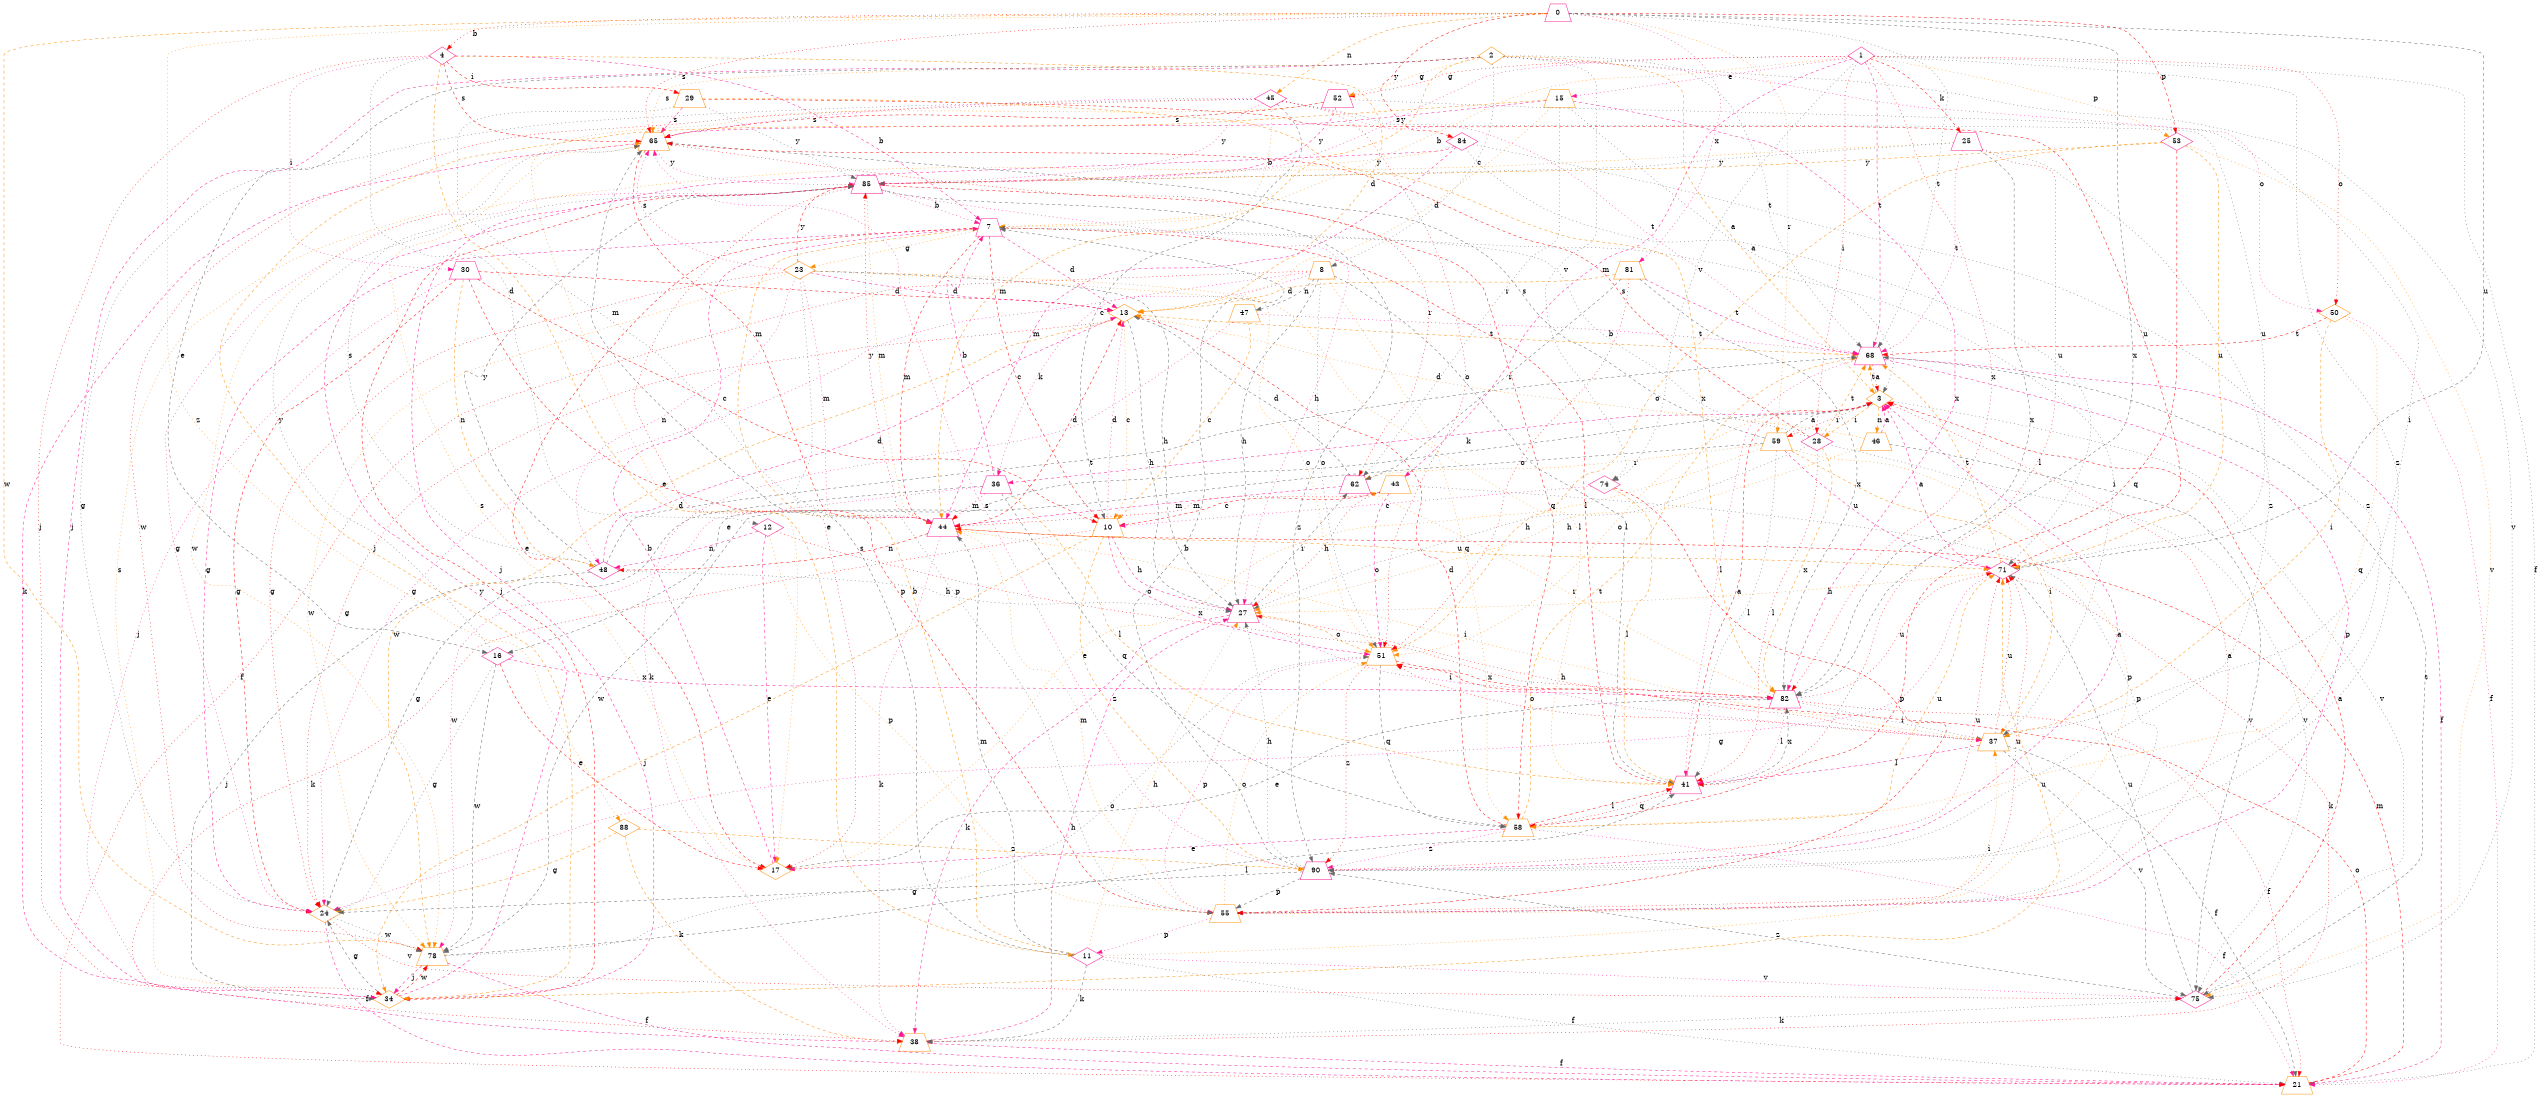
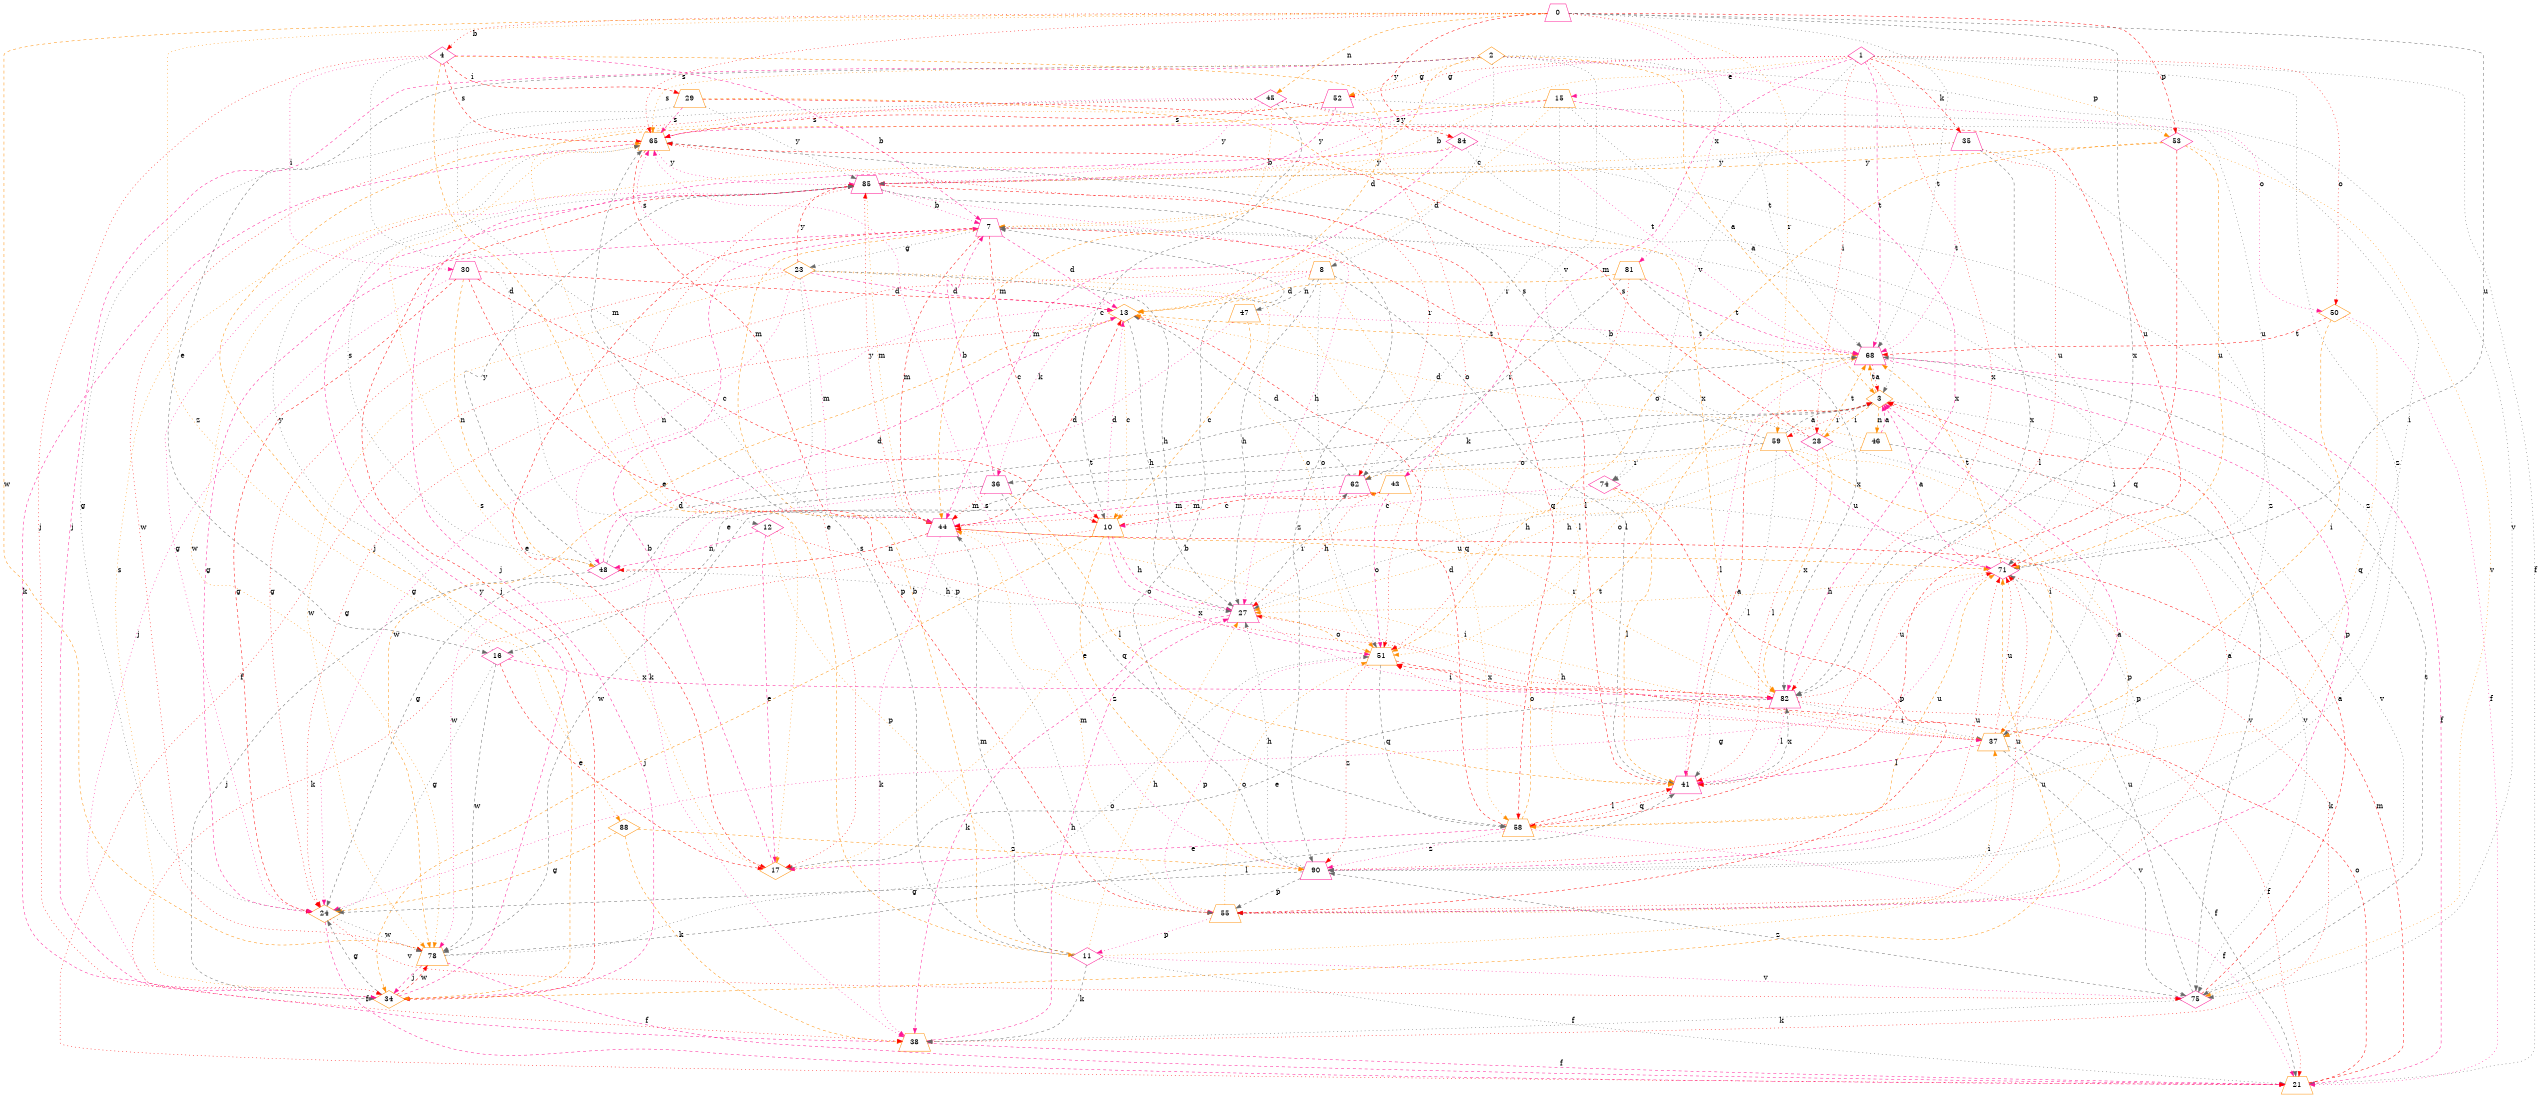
  strict digraph {
    node [color=deeppink shape=trapezium]
    edge [color=gray40 style=dashed]
    0
    4 [shape=diamond]
    45 [shape=diamond]
    53 [shape=diamond]
    59 [color=darkorange]
    65 [color=darkorange]
    68
    71 [shape=diamond]
    78 [color=darkorange]
    81 [color=darkorange]
    82
    84 [shape=diamond]
    88 [color=darkorange shape=diamond]
    7
    34 [color=darkorange shape=diamond]
    11 [shape=diamond]
    12 [shape=diamond]
    13 [color=darkorange shape=diamond]
    29 [color=darkorange]
    30
    85
    51 [color=darkorange]
    10 [color=darkorange]
    24 [color=darkorange shape=diamond]
    75 [shape=diamond]
    58 [color=darkorange]
    3 [color=darkorange shape=diamond]
    17 [color=darkorange shape=diamond]
    n29 [color=darkorange label=37]
    41
    55 [color=darkorange]
    62
    44
    38 [color=darkorange]
    21 [color=darkorange]
    27
    90
    1 [shape=diamond]
    15 [color=darkorange]
    n40 [label=52]
    28 [shape=diamond]
-   35 [label=25]
+   35
    43 [color=darkorange]
    50 [color=darkorange shape=diamond]
    74 [shape=diamond]
    23 [color=darkorange shape=diamond]
    2 [color=darkorange shape=diamond]
    8 [color=darkorange]
    16 [shape=diamond]
    36
    46 [color=darkorange]
    47 [color=darkorange]
    48 [shape=diamond]
    0 -> 4 [color=red label=b style=dotted]
    0 -> 45 [color=darkorange label=n]
    0 -> 53 [color=red label=p]
    0 -> 59 [color=darkorange label=r style=dotted]
    0 -> 65 [color=red label=s style=dotted]
    0 -> 68 [label=t style=dotted]
    0 -> 71 [label=u]
    0 -> 78 [color=darkorange label=w]
    0 -> 81 [color=deeppink label=x style=dotted]
    0 -> 82 [label=x]
    0 -> 84 [color=red label=y]
    0 -> 88 [color=darkorange label=z style=dotted]
    4 -> 65 [color=red label=s]
    4 -> 7 [color=deeppink label=b]
    4 -> 34 [color=red label=j style=dotted]
    4 -> 11 [color=darkorange label=d]
    4 -> 12 [label=d style=dotted]
    4 -> 13 [color=darkorange label=d]
    4 -> 29 [color=red label=i]
    4 -> 30 [color=deeppink label=i style=dotted]
    45 -> 65 [color=deeppink label=s style=dotted]
    45 -> 68 [color=deeppink label=t style=dotted]
    45 -> 71 [label=u style=dotted]
    45 -> 78 [color=red label=w style=dotted]
    45 -> 7 [color=darkorange label=b style=dotted]
    45 -> 85 [color=deeppink label=y style=dotted]
    45 -> 51 [color=red label=o style=dotted]
    45 -> 10 [label=c]
    45 -> 24 [label=g style=dotted]
    53 -> 71 [color=darkorange label=u]
    53 -> 85 [color=darkorange label=y]
    53 -> 51 [color=darkorange label=o]
    53 -> 75 [color=darkorange label=v style=dotted]
    53 -> 58 [color=red label=q]
    59 -> 65 [label=s]
    59 -> 71 [color=deeppink label=u]
    59 -> 78 [label=w]
    59 -> 3 [label=a]
    59 -> 17 [color=darkorange label=e style=dotted]
    59 -> n29 [color=darkorange label=i]
    59 -> 41 [label=l style=dotted]
    59 -> 55 [color=darkorange label=p style=dotted]
    59 -> 62 [color=darkorange label=r style=dotted]
    65 -> 85 [color=deeppink label=y style=dotted]
    65 -> 62 [color=red label=r style=dotted]
    65 -> 44 [color=red label=m]
    65 -> 38 [color=deeppink label=k]
    68 -> 3 [color=red label=a style=dotted]
    68 -> 41 [color=deeppink label=l style=dotted]
    68 -> 55 [color=deeppink label=p]
    68 -> 21 [color=deeppink label=f]
    71 -> 68 [color=darkorange label=t]
    71 -> 24 [color=deeppink label=g style=dotted]
    71 -> 3 [color=deeppink label=a]
    71 -> 38 [color=red label=k style=dotted]
    71 -> 27 [color=darkorange label=h style=dotted]
    78 -> 34 [color=deeppink label=j]
    78 -> 51 [label=o style=dotted]
    78 -> 41 [label=l]
    78 -> 21 [color=deeppink label=f]
    81 -> 68 [color=deeppink label=t]
    81 -> 82 [label=x]
    81 -> 13 [color=darkorange label=d]
    81 -> 51 [color=red label=o style=dotted]
    81 -> 62 [label=r]
    82 -> 71 [color=red label=u style=dotted]
    82 -> 17 [label=e]
    82 -> n29 [label=i style=dotted]
    82 -> 41 [color=deeppink label=l style=dotted]
    82 -> 62 [color=darkorange label=r style=dotted]
    82 -> 21 [color=red label=f style=dotted]
    84 -> 71 [label=u style=dotted]
    84 -> 34 [color=deeppink label=j]
    84 -> 85 [color=darkorange label=y style=dotted]
    84 -> 44 [color=deeppink label=m]
    84 -> 90 [label=z style=dotted]
    88 -> 24 [color=darkorange label=g]
    88 -> 38 [color=darkorange label=k]
    88 -> 90 [color=darkorange label=z]
    7 -> 13 [color=deeppink label=d]
    7 -> 10 [color=red label=c]
    7 -> 24 [color=deeppink label=g]
    7 -> 17 [color=red label=e]
    7 -> n29 [label=i style=dotted]
    7 -> 41 [color=red label=l]
    7 -> 44 [color=red label=m]
-   7 -> 23 [color=darkorange label=g style=dotted]
+   7 -> 23 [label=g style=dotted]
    34 -> 65 [color=darkorange label=s style=dotted]
    34 -> 71 [color=darkorange label=u]
    34 -> 78 [color=red label=w]
    34 -> 85 [color=deeppink label=y]
    34 -> 24 [label=g]
    11 -> 65 [label=s]
    11 -> 7 [color=darkorange label=b]
    11 -> 75 [color=deeppink label=v style=dotted]
    11 -> n29 [color=darkorange label=i style=dotted]
    11 -> 44 [label=m]
    11 -> 38 [label=k]
    11 -> 21 [label=f style=dotted]
    11 -> 27 [color=darkorange label=h style=dotted]
    12 -> 82 [color=red label=x style=dotted]
    12 -> 17 [color=deeppink label=e]
    12 -> 55 [color=darkorange label=p style=dotted]
    12 -> 48 [color=deeppink label=n]
    13 -> 68 [color=darkorange label=t]
    13 -> 78 [color=darkorange label=w]
    13 -> 10 [color=darkorange label=c style=dotted]
    13 -> 24 [color=red label=g style=dotted]
    13 -> 27 [label=h]
    29 -> 65 [color=deeppink label=s]
    29 -> 71 [color=red label=u]
    29 -> 82 [color=darkorange label=x]
    29 -> 85 [label=y style=dotted]
    29 -> 44 [label=m style=dotted]
    30 -> 34 [color=deeppink label=j style=dotted]
    30 -> 13 [color=red label=d]
    30 -> 10 [color=red label=c]
    30 -> 24 [color=red label=g]
    30 -> 55 [color=red label=p]
    30 -> 48 [color=darkorange label=n]
    85 -> 7 [color=deeppink label=b style=dotted]
    85 -> 34 [color=red label=j]
    85 -> 24 [color=deeppink label=g style=dotted]
    85 -> 58 [color=red label=q]
    85 -> 17 [color=red label=e style=dotted]
    85 -> 44 [color=darkorange label=m style=dotted]
    85 -> 27 [color=deeppink label=h style=dotted]
    85 -> 90 [label=z]
    51 -> 82 [color=red label=x]
    51 -> 58 [label=q]
    51 -> 55 [color=deeppink label=p style=dotted]
    51 -> 90 [color=red label=z style=dotted]
    10 -> 34 [color=darkorange label=j]
    10 -> 13 [color=deeppink label=d style=dotted]
    10 -> 51 [color=deeppink label=o]
    10 -> 38 [color=red label=k style=dotted]
    10 -> 27 [color=deeppink label=h]
    10 -> 90 [color=darkorange label=z]
    24 -> 78 [label=w style=dotted]
    24 -> 75 [color=red label=v style=dotted]
    24 -> 21 [color=deeppink label=f]
    75 -> 68 [label=t]
    75 -> 71 [label=u]
    75 -> 3 [color=red label=a]
    75 -> 38 [label=k style=dotted]
    75 -> 90 [label=z]
    58 -> 68 [color=darkorange label=t]
    58 -> 71 [color=darkorange label=u]
    58 -> 13 [color=red label=d]
    58 -> 17 [color=deeppink label=e]
    58 -> 41 [color=red label=l]
    58 -> 21 [color=deeppink label=f style=dotted]
    58 -> 90 [color=deeppink label=z style=dotted]
    3 -> 59 [color=red label=r style=dotted]
    3 -> 68 [color=darkorange label=t]
    3 -> 51 [color=darkorange label=o style=dotted]
    3 -> 75 [label=v style=dotted]
    3 -> 28 [color=darkorange label=i]
    3 -> 16 [label=e]
-   3 -> 36 [color=deeppink label=k]
+   3 -> 36 [label=k]
    3 -> 46 [color=darkorange label=n]
    17 -> 65 [color=darkorange label=s style=dotted]
    17 -> 7 [color=deeppink label=b]
    n29 -> 71 [color=red label=u style=dotted]
    n29 -> 51 [color=red label=o style=dotted]
    n29 -> 75 [label=v]
    n29 -> 41 [color=deeppink label=l]
    n29 -> 21 [label=f]
    n29 -> 27 [color=red label=h style=dotted]
    41 -> 82 [label=x]
    41 -> 58 [color=red label=q style=dotted]
    41 -> 3 [color=red label=a]
    55 -> 71 [color=red label=u style=dotted]
    55 -> 11 [color=deeppink label=p style=dotted]
    55 -> 51 [color=darkorange label=o style=dotted]
    55 -> 3 [color=red label=a style=dotted]
    55 -> 44 [color=darkorange label=m style=dotted]
    62 -> 13 [label=d]
    62 -> 44 [color=deeppink label=m]
    44 -> 71 [color=darkorange label=u]
    44 -> 13 [color=red label=d]
    44 -> 85 [color=red label=y style=dotted]
    44 -> n29 [color=darkorange label=i style=dotted]
    44 -> 38 [color=deeppink label=k style=dotted]
    44 -> 48 [color=red label=n]
    38 -> 21 [color=deeppink label=f]
    38 -> 27 [color=deeppink label=h]
    21 -> 51 [color=red label=o]
    21 -> 44 [color=red label=m]
    27 -> 51 [color=darkorange label=o]
    27 -> n29 [color=deeppink label=i style=dotted]
    27 -> 62 [label=r]
    27 -> 38 [color=deeppink label=k]
    90 -> 65 [color=deeppink label=s style=dotted]
    90 -> 71 [color=red label=u style=dotted]
    90 -> 7 [label=b]
    90 -> 24 [label=g]
    90 -> 3 [color=deeppink label=a]
    90 -> 55 [label=p]
    90 -> 27 [label=h style=dotted]
    1 -> 53 [color=darkorange label=p style=dotted]
    1 -> 68 [color=deeppink label=t]
    1 -> 82 [color=red label=x style=dotted]
    1 -> 7 [color=darkorange label=b style=dotted]
    1 -> 85 [color=deeppink label=y style=dotted]
    1 -> 21 [label=f style=dotted]
    1 -> 90 [label=z style=dotted]
    1 -> 15 [color=deeppink label=e style=dotted]
    1 -> n40 [color=red label=g style=dotted]
    1 -> 28 [color=red label=i style=dotted]
    1 -> 35 [color=red label=k]
    1 -> 43 [color=deeppink label=m]
    1 -> 50 [color=red label=o style=dotted]
    1 -> 74 [label=v style=dotted]
    15 -> 65 [color=deeppink label=s]
    15 -> 82 [color=deeppink label=x]
    15 -> 34 [color=darkorange label=j]
    15 -> 13 [color=darkorange label=d style=dotted]
    15 -> 3 [label=a style=dotted]
    15 -> 62 [label=r style=dotted]
    n40 -> 65 [color=red label=s]
    n40 -> 85 [color=deeppink label=y]
    n40 -> 17 [color=darkorange label=e style=dotted]
    n40 -> n29 [label=i style=dotted]
    28 -> 65 [color=red label=s]
    28 -> 68 [color=darkorange label=t]
    28 -> 82 [color=darkorange label=x]
    28 -> 7 [label=b style=dotted]
    28 -> 75 [label=v style=dotted]
    28 -> 41 [color=red label=l style=dotted]
    28 -> 27 [label=h style=dotted]
    35 -> 68 [color=deeppink label=t style=dotted]
    35 -> 78 [color=darkorange label=w style=dotted]
    35 -> 82 [label=x]
    35 -> 85 [label=y style=dotted]
    35 -> 41 [color=red label=l style=dotted]
    35 -> 90 [label=z style=dotted]
    43 -> 51 [color=deeppink label=o]
    43 -> 10 [color=red label=c]
    43 -> 55 [label=p style=dotted]
    43 -> 44 [color=red label=m style=dotted]
    43 -> 27 [color=red label=h style=dotted]
    50 -> 68 [color=red label=t]
    50 -> 58 [color=darkorange label=q style=dotted]
    50 -> n29 [color=darkorange label=i]
    50 -> 21 [color=deeppink label=f style=dotted]
    74 -> 10 [color=deeppink label=c style=dotted]
    74 -> 41 [color=darkorange label=l]
    74 -> 55 [color=red label=p]
    23 -> 65 [color=deeppink label=s style=dotted]
    23 -> 78 [color=darkorange label=w style=dotted]
    23 -> 13 [color=deeppink label=d]
    23 -> 85 [color=red label=y]
    23 -> 51 [color=darkorange label=o style=dotted]
    23 -> 24 [color=red label=g style=dotted]
    23 -> 41 [color=darkorange label=l style=dotted]
    23 -> 55 [label=p style=dotted]
    23 -> 44 [color=deeppink label=m style=dotted]
    23 -> 27 [label=h]
    23 -> 48 [color=deeppink label=n style=dotted]
    2 -> 65 [color=darkorange label=s style=dotted]
    2 -> 68 [label=t style=dotted]
    2 -> 34 [color=deeppink label=j]
    2 -> 75 [label=v style=dotted]
    2 -> 3 [color=darkorange label=a]
    2 -> 44 [color=darkorange label=m]
    2 -> n40 [color=darkorange label=g style=dotted]
    2 -> 50 [color=deeppink label=o style=dotted]
    2 -> 74 [label=v style=dotted]
    2 -> 8 [label=c style=dotted]
    2 -> 16 [label=e]
    8 -> 51 [label=o style=dotted]
    8 -> 24 [color=deeppink label=g style=dotted]
    8 -> 58 [color=darkorange label=q style=dotted]
    8 -> 41 [label=l]
    8 -> 21 [color=red label=f style=dotted]
    8 -> 27 [label=h]
    8 -> 36 [color=deeppink label=k style=dotted]
    8 -> 47 [label=n]
    16 -> 78 [label=w]
    16 -> 82 [color=deeppink label=x]
    16 -> 85 [label=y style=dotted]
    16 -> 24 [label=g style=dotted]
    16 -> 17 [color=red label=e]
    36 -> 78 [color=deeppink label=w style=dotted]
    36 -> 7 [color=deeppink label=b]
    36 -> 24 [label=g]
    36 -> 58 [label=q]
    36 -> 41 [color=darkorange label=l]
    36 -> 44 [color=red label=m style=dotted]
    46 -> 13 [color=darkorange label=d style=dotted]
    46 -> 75 [label=v]
    46 -> 3 [color=deeppink label=a]
    46 -> 27 [color=darkorange label=h style=dotted]
    47 -> 68 [color=deeppink label=t style=dotted]
    47 -> 10 [color=darkorange label=c]
    47 -> 38 [color=deeppink label=k style=dotted]
    48 -> 65 [label=s style=dotted]
    48 -> 68 [label=t]
    48 -> 34 [label=j]
    48 -> 13 [color=deeppink label=d]
    48 -> 85 [label=y]
    48 -> 27 [label=h style=dotted]
  }
